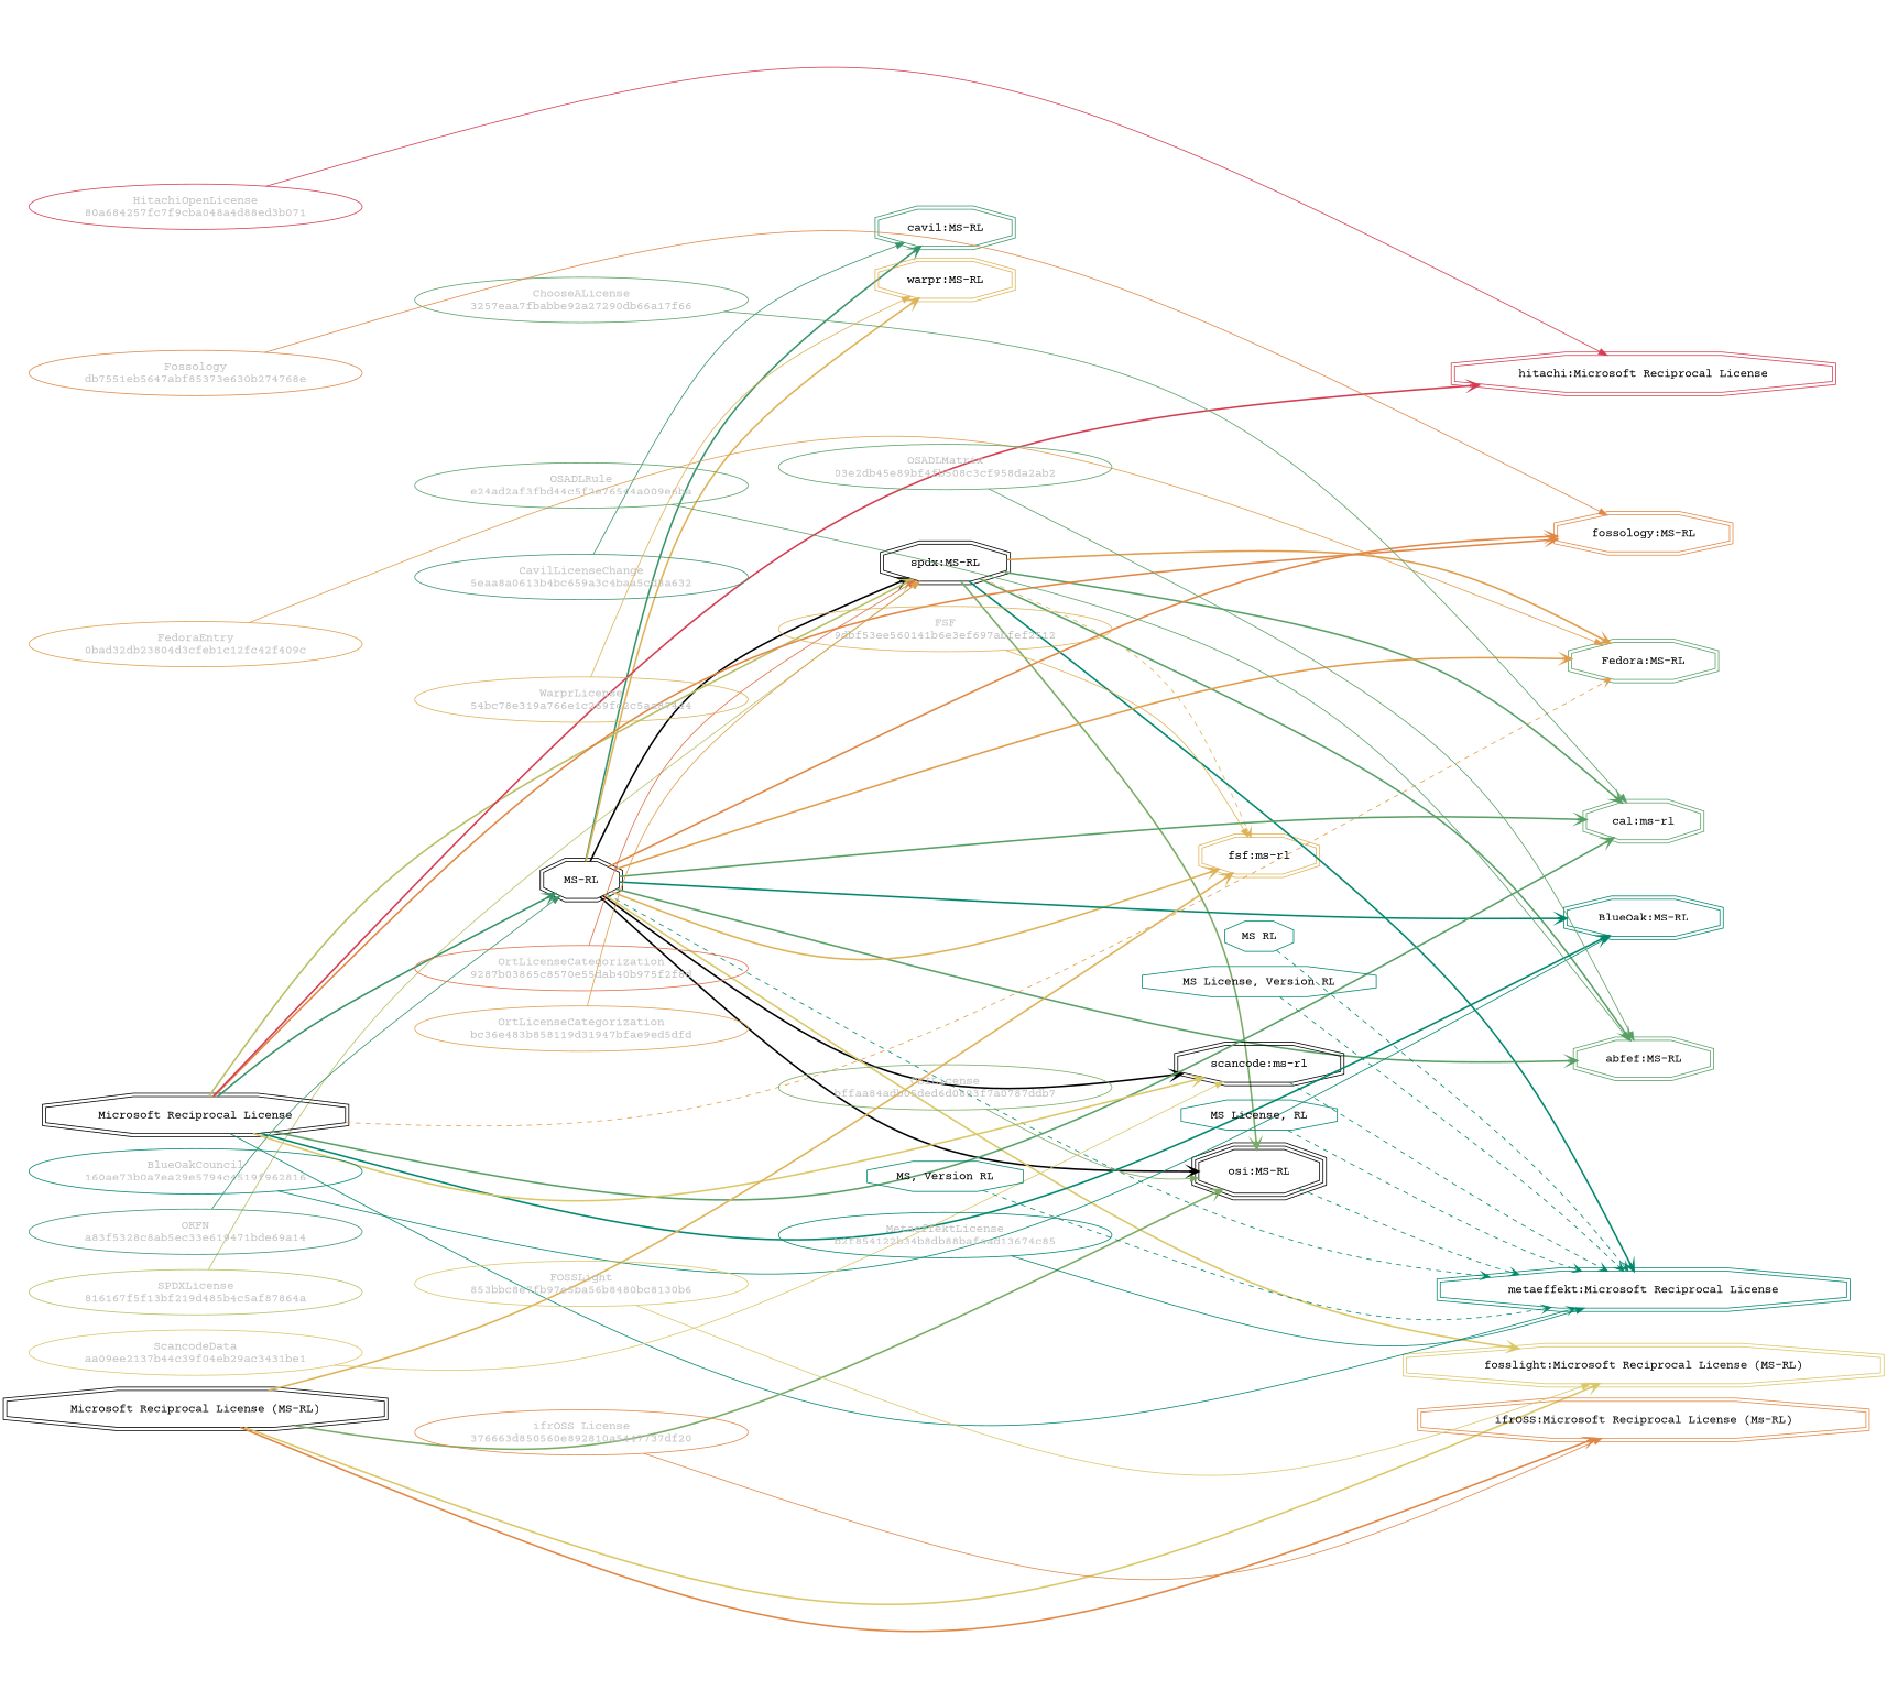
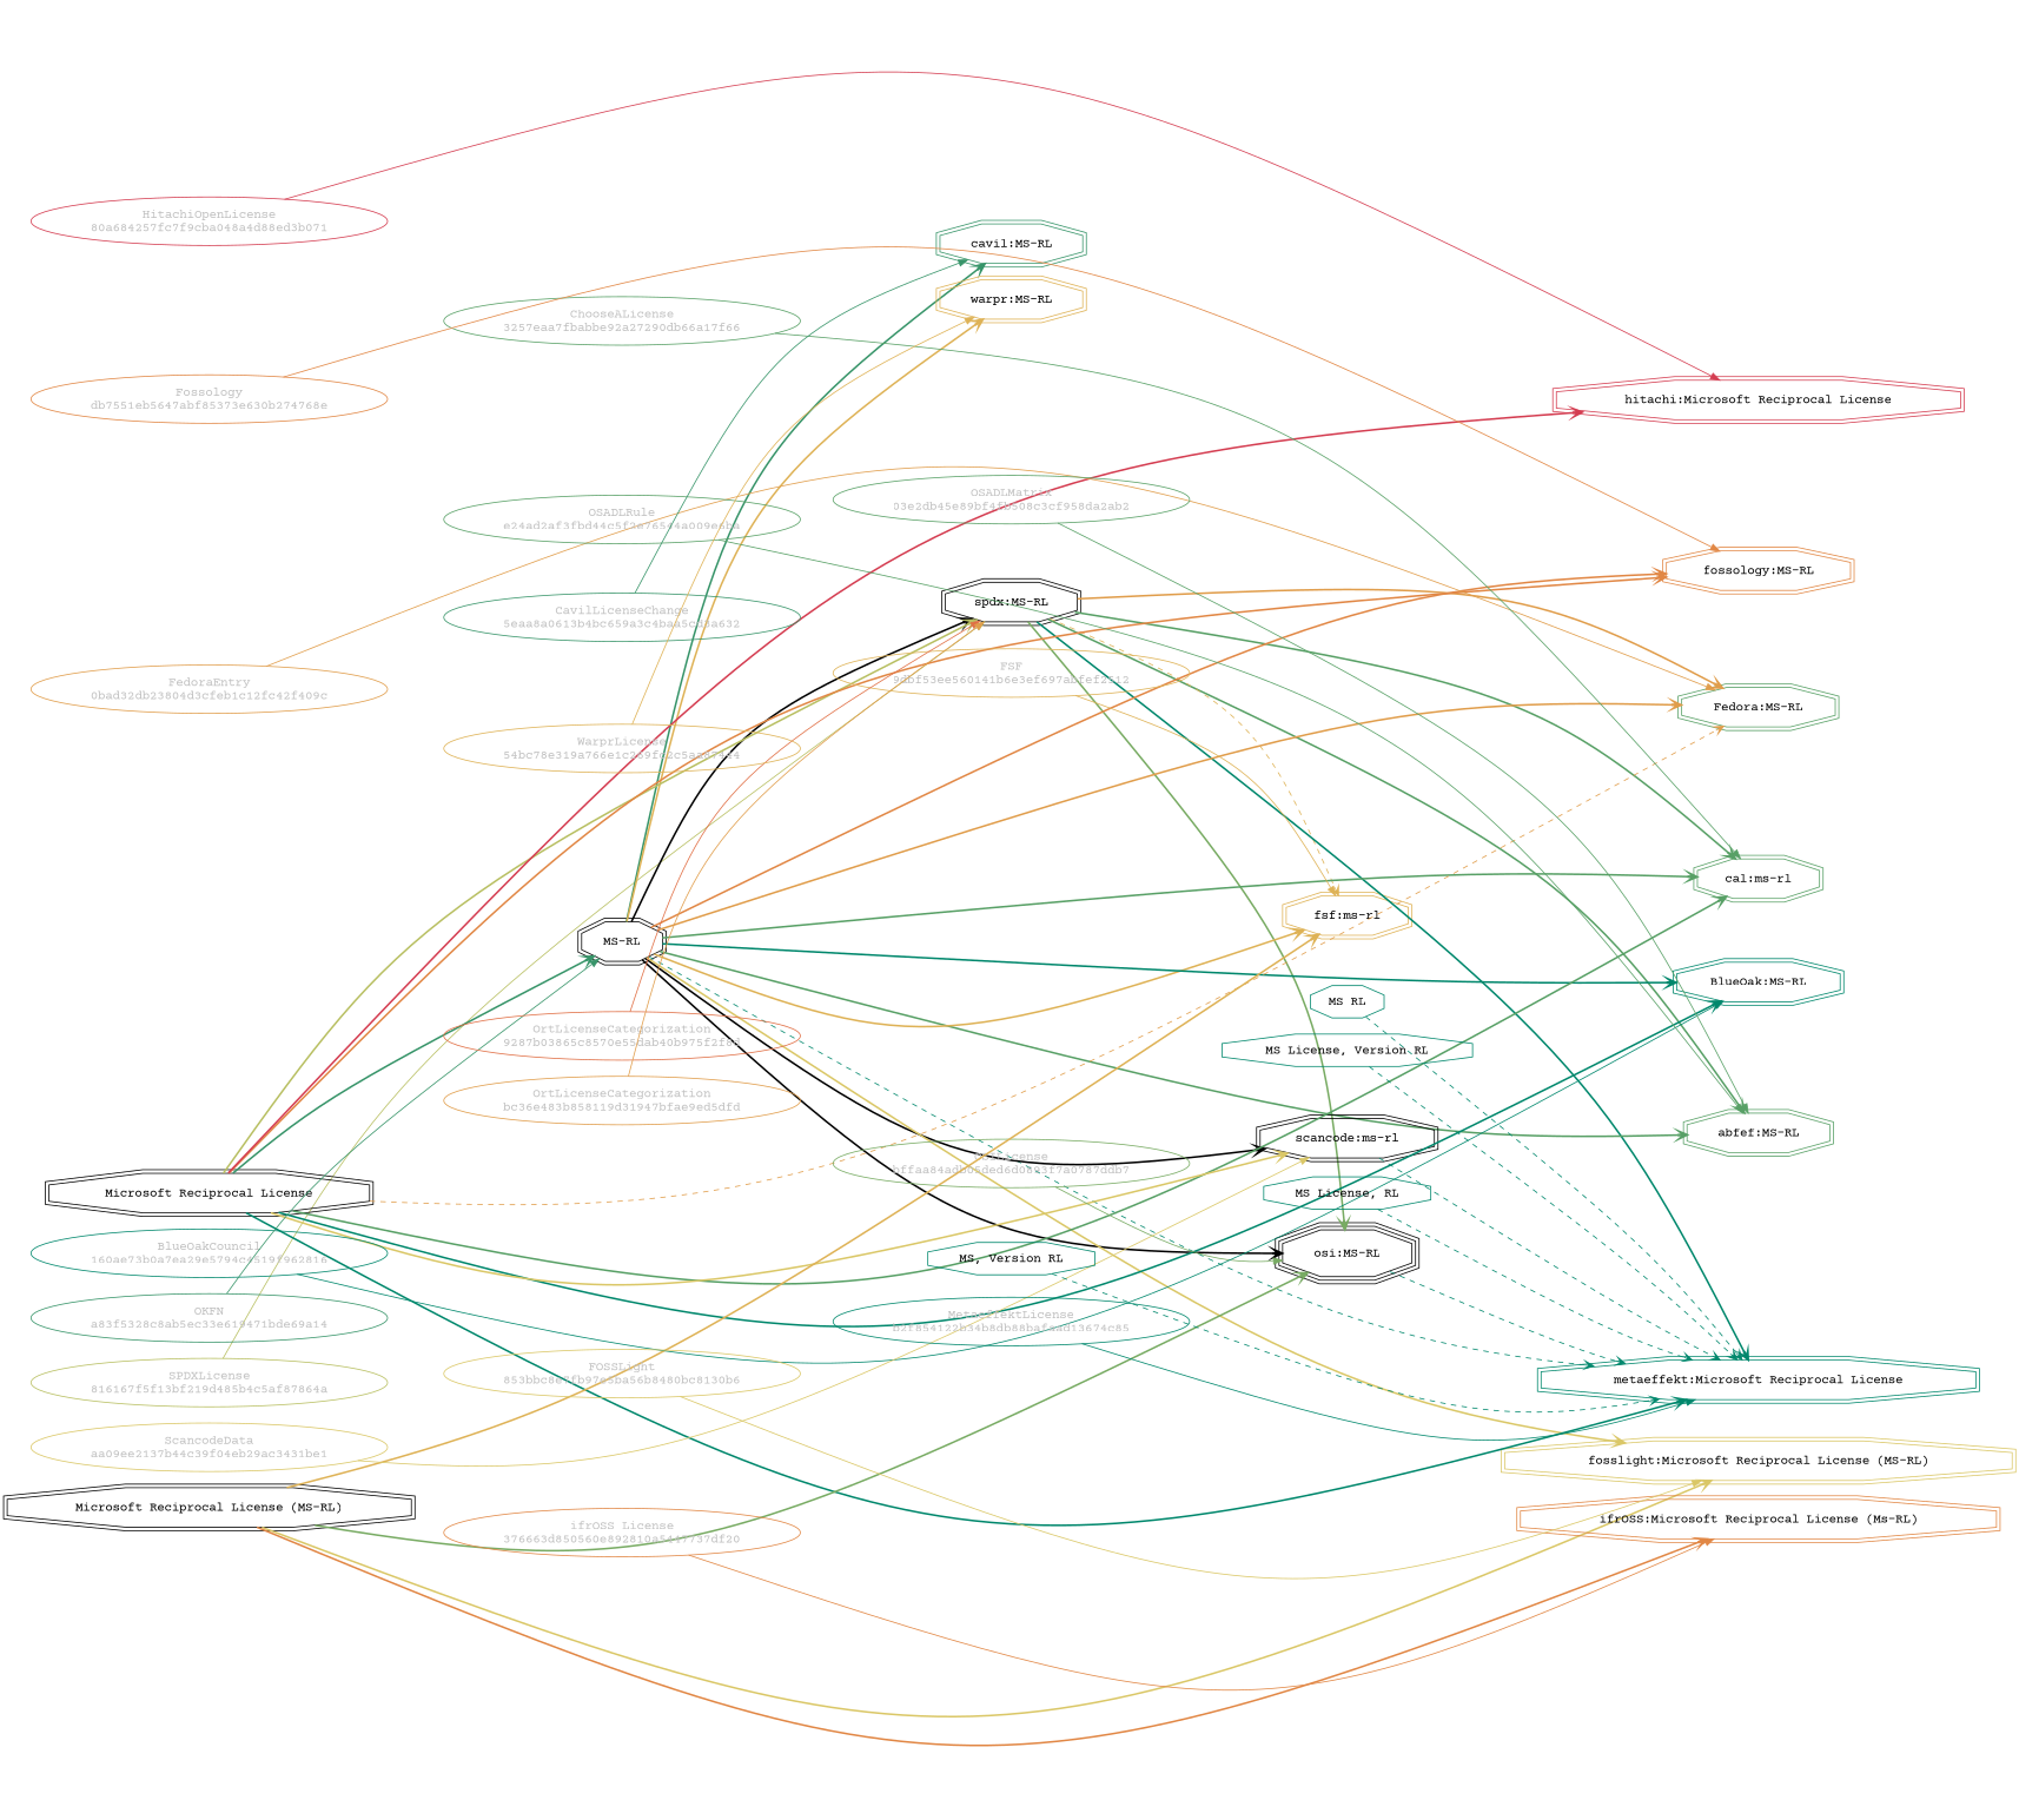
  strict digraph {
    fontname="Courier Prime"
    rankdir=LR
    splines=curved
    node [color="#00876c" fontname="Courier Prime" shape=ellipse]
    edge [color="#00876c" fontname="Courier Prime" weight=0.7 arrowhead=vee style=bold]
    n1 [color="#b8bf62" fillcolor="beige;1" fontcolor=gray label="SPDXLicense\n816167f5f13bf219d485b4c5af87864a"]
    n2 [label="spdx:MS-RL" shape=doubleoctagon color=""]
    n3 [label="osi:MS-RL" shape=tripleoctagon color=""]
    n4 [color="#58a066" label="Fedora:MS-RL" shape=doubleoctagon]
    n5 [color="#58a066" label="abfef:MS-RL" shape=doubleoctagon]
    n6 [color="#deb256" label="fsf:ms-rl" shape=doubleoctagon]
    n7 [color="#58a066" label="cal:ms-rl" shape=doubleoctagon]
    n8 [label="metaeffekt:Microsoft Reciprocal License" shape=doubleoctagon]
    n9 [label="MS-RL" shape=doubleoctagon color=""]
    n10 [label="BlueOak:MS-RL" shape=doubleoctagon]
    n11 [label="scancode:ms-rl" shape=doubleoctagon color=""]
    n12 [color="#e18745" label="fossology:MS-RL" shape=doubleoctagon]
    n13 [color="#379469" label="cavil:MS-RL" shape=doubleoctagon]
    n14 [color="#deb256" label="warpr:MS-RL" shape=doubleoctagon]
    n15 [color="#dac767" label="fosslight:Microsoft Reciprocal License (MS-RL)" shape=doubleoctagon]
    n16 [label="Microsoft Reciprocal License" shape=doubleoctagon color=""]
    n17 [color="#d43d51" label="hitachi:Microsoft Reciprocal License" shape=doubleoctagon]
    n18 [color="#78ab63" fillcolor="beige;1" fontcolor=gray label="OSILicense\nbffaa84adb05ded6d0893f7a0787ddb7"]
    n19 [label="Microsoft Reciprocal License (MS-RL)" shape=doubleoctagon color=""]
    n20 [color="#e18745" label="ifrOSS:Microsoft Reciprocal License (Ms-RL)" shape=doubleoctagon]
    n21 [color="#e09d4b" fillcolor="beige;1" fontcolor=gray label="FedoraEntry\n0bad32db23804d3cfeb1c12fc42f409c"]
    n22 [fillcolor="beige;1" fontcolor=gray label="BlueOakCouncil\n160ae73b0a7ea29e5794c4519f962816"]
    n23 [color="#58a066" fillcolor="beige;1" fontcolor=gray label="OSADLRule\ne24ad2af3fbd44c5f2e76544a009e6ba"]
    n24 [color="#58a066" fillcolor="beige;1" fontcolor=gray label="OSADLMatrix\n03e2db45e89bf4fb508c3cf958da2ab2"]
    n25 [color="#deb256" fillcolor="beige;1" fontcolor=gray label="FSF\n9dbf53ee560141b6e3ef697abfef2512"]
    n26 [color="#58a066" fillcolor="beige;1" fontcolor=gray label="ChooseALicense\n3257eaa7fbabbe92a27290db66a17f66"]
    n27 [color="#dac767" fillcolor="beige;1" fontcolor=gray label="ScancodeData\naa09ee2137b44c39f04eb29ac3431be1"]
    n28 [color="#e18745" fillcolor="beige;1" fontcolor=gray label="Fossology\ndb7551eb5647abf85373e630b274768e"]
    n29 [color="#379469" fillcolor="beige;1" fontcolor=gray label="OKFN\na83f5328c8ab5ec33e619471bde69a14"]
    n30 [color="#e06f45" fillcolor="beige;1" fontcolor=gray label="OrtLicenseCategorization\n9287b03865c8570e55dab40b975f2f8d"]
    n31 [color="#e09d4b" fillcolor="beige;1" fontcolor=gray label="OrtLicenseCategorization\nbc36e483b858119d31947bfae9ed5dfd"]
    n32 [color="#379469" fillcolor="beige;1" fontcolor=gray label="CavilLicenseChange\n5eaa8a0613b4bc659a3c4baa5cd3a632"]
    n33 [fillcolor="beige;1" fontcolor=gray label="MetaeffektLicense\nb2f854122b34b8db88bafaad13674c85"]
    n34 [label="MS, Version RL" shape=octagon]
    n35 [label="MS RL" shape=octagon]
    n36 [label="MS License, Version RL" shape=octagon]
    n37 [label="MS License, RL" shape=octagon]
    n38 [color="#deb256" fillcolor="beige;1" fontcolor=gray label="WarprLicense\n54bc78e319a766e1c269fc2c5aa87444"]
    n39 [color="#dac767" fillcolor="beige;1" fontcolor=gray label="FOSSLight\n853bbc8e7fb97e5ba56b8480bc8130b6"]
    n40 [color="#d43d51" fillcolor="beige;1" fontcolor=gray label="HitachiOpenLicense\n80a684257fc7f9cba048a4d88ed3b071"]
    n41 [color="#e18745" fillcolor="beige;1" fontcolor=gray label="ifrOSS License\n376663d850560e892810a5447737df20"]
    n1 -> n2 [color="#b8bf62" weight=0.5 arrowhead="" style=""]
    n2 -> n3 [color="#78ab63"]
    n2 -> n4 [color="#e09d4b"]
    n2 -> n5 [color="#58a066"]
    n2 -> n6 [color="#deb256" style=dashed weight=0.5]
    n2 -> n7 [color="#58a066"]
    n2 -> n8
    n3 -> n8 [style=dashed weight=0.5]
    n9 -> n2 [color=""]
    n9 -> n3 [color=""]
    n9 -> n4 [color="#e09d4b"]
    n9 -> n5 [color="#58a066"]
    n9 -> n6 [color="#deb256"]
    n9 -> n7 [color="#58a066"]
    n9 -> n8 [style=dashed weight=0.5]
    n9 -> n10
    n9 -> n11 [color=""]
    n9 -> n12 [color="#e18745"]
    n9 -> n13 [color="#379469"]
    n9 -> n14 [color="#deb256"]
    n9 -> n15 [color="#dac767"]
    n11 -> n8 [style=dashed weight=0.5]
    n16 -> n2 [color="#b8bf62"]
    n16 -> n4 [color="#e09d4b" style=dashed weight=0.5]
    n16 -> n7 [color="#58a066"]
-   n16 -> n8 [style=solid]
+   n16 -> n8
    n16 -> n9 [color="#379469"]
    n16 -> n10
    n16 -> n11 [color="#dac767"]
    n16 -> n12 [color="#e18745"]
    n16 -> n17 [color="#d43d51"]
    n18 -> n3 [color="#78ab63" weight=0.5 arrowhead="" style=""]
    n19 -> n3 [color="#78ab63"]
    n19 -> n6 [color="#deb256"]
    n19 -> n15 [color="#dac767"]
    n19 -> n20 [color="#e18745"]
    n21 -> n4 [color="#e09d4b" weight=0.5 arrowhead="" style=""]
    n22 -> n10 [weight=0.5 arrowhead="" style=""]
    n23 -> n5 [color="#58a066" weight=0.5 arrowhead="" style=""]
    n24 -> n5 [color="#58a066" weight=0.5 arrowhead="" style=""]
    n25 -> n6 [color="#deb256" weight=0.5 arrowhead="" style=""]
    n26 -> n7 [color="#58a066" weight=0.5 arrowhead="" style=""]
    n27 -> n11 [color="#dac767" weight=0.5 arrowhead="" style=""]
    n28 -> n12 [color="#e18745" weight=0.5 arrowhead="" style=""]
    n29 -> n9 [color="#379469" weight=0.5 arrowhead="" style=""]
    n30 -> n2 [color="#e06f45" weight=0.5 arrowhead="" style=""]
    n31 -> n2 [color="#e09d4b" weight=0.5 arrowhead="" style=""]
    n32 -> n13 [color="#379469" weight=0.5 arrowhead="" style=""]
    n33 -> n8 [weight=0.5 arrowhead="" style=""]
    n34 -> n8 [style=dashed weight=0.5]
    n35 -> n8 [style=dashed weight=0.5]
    n36 -> n8 [style=dashed weight=0.5]
    n37 -> n8 [style=dashed weight=0.5]
    n38 -> n14 [color="#deb256" weight=0.5 arrowhead="" style=""]
    n39 -> n15 [color="#dac767" weight=0.5 arrowhead="" style=""]
    n40 -> n17 [color="#d43d51" weight=0.5 arrowhead="" style=""]
    n41 -> n20 [color="#e18745" weight=0.5 arrowhead="" style=""]
  }
